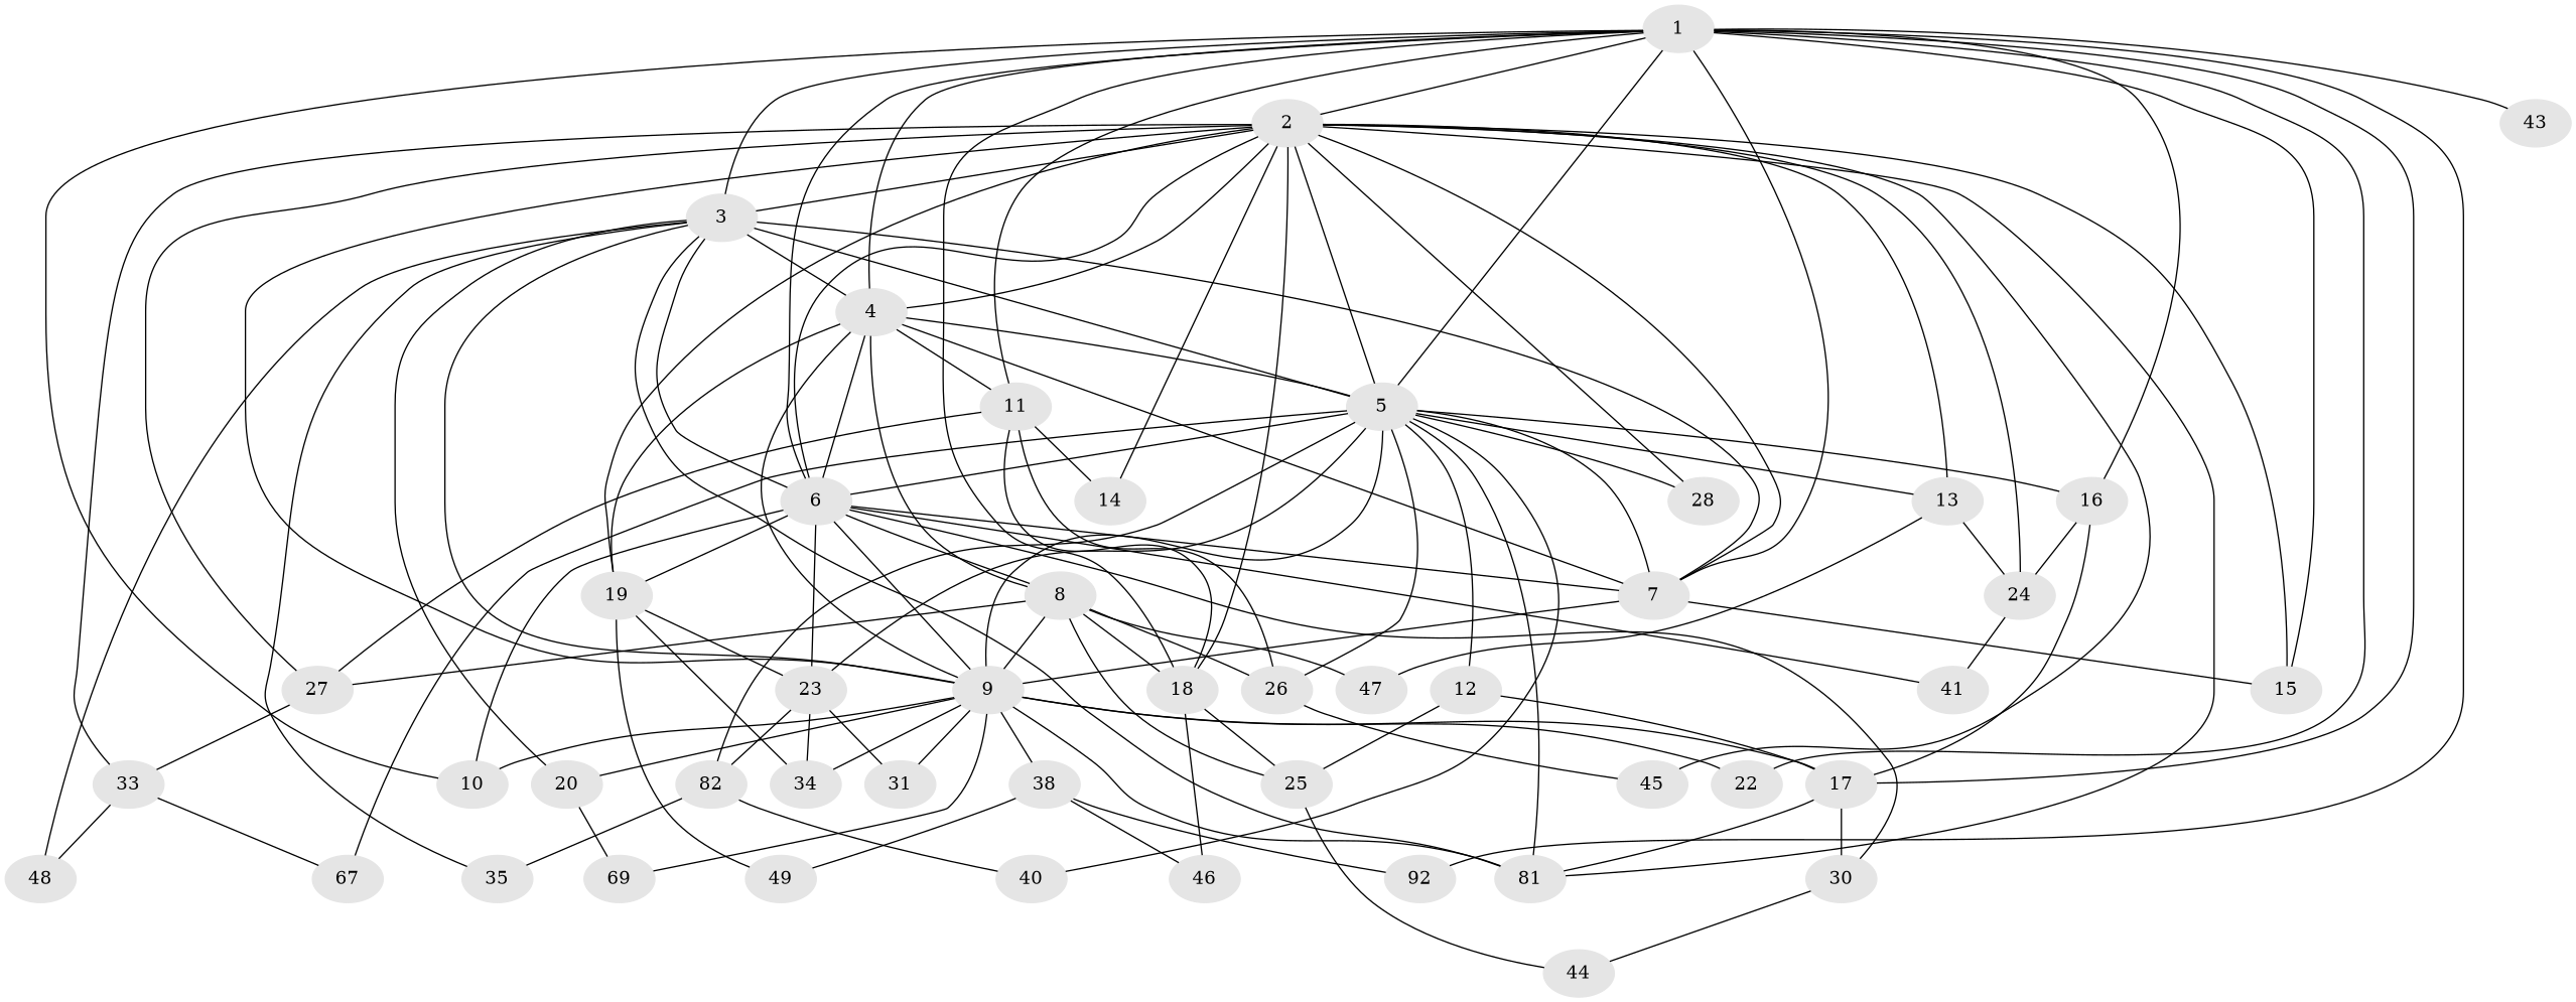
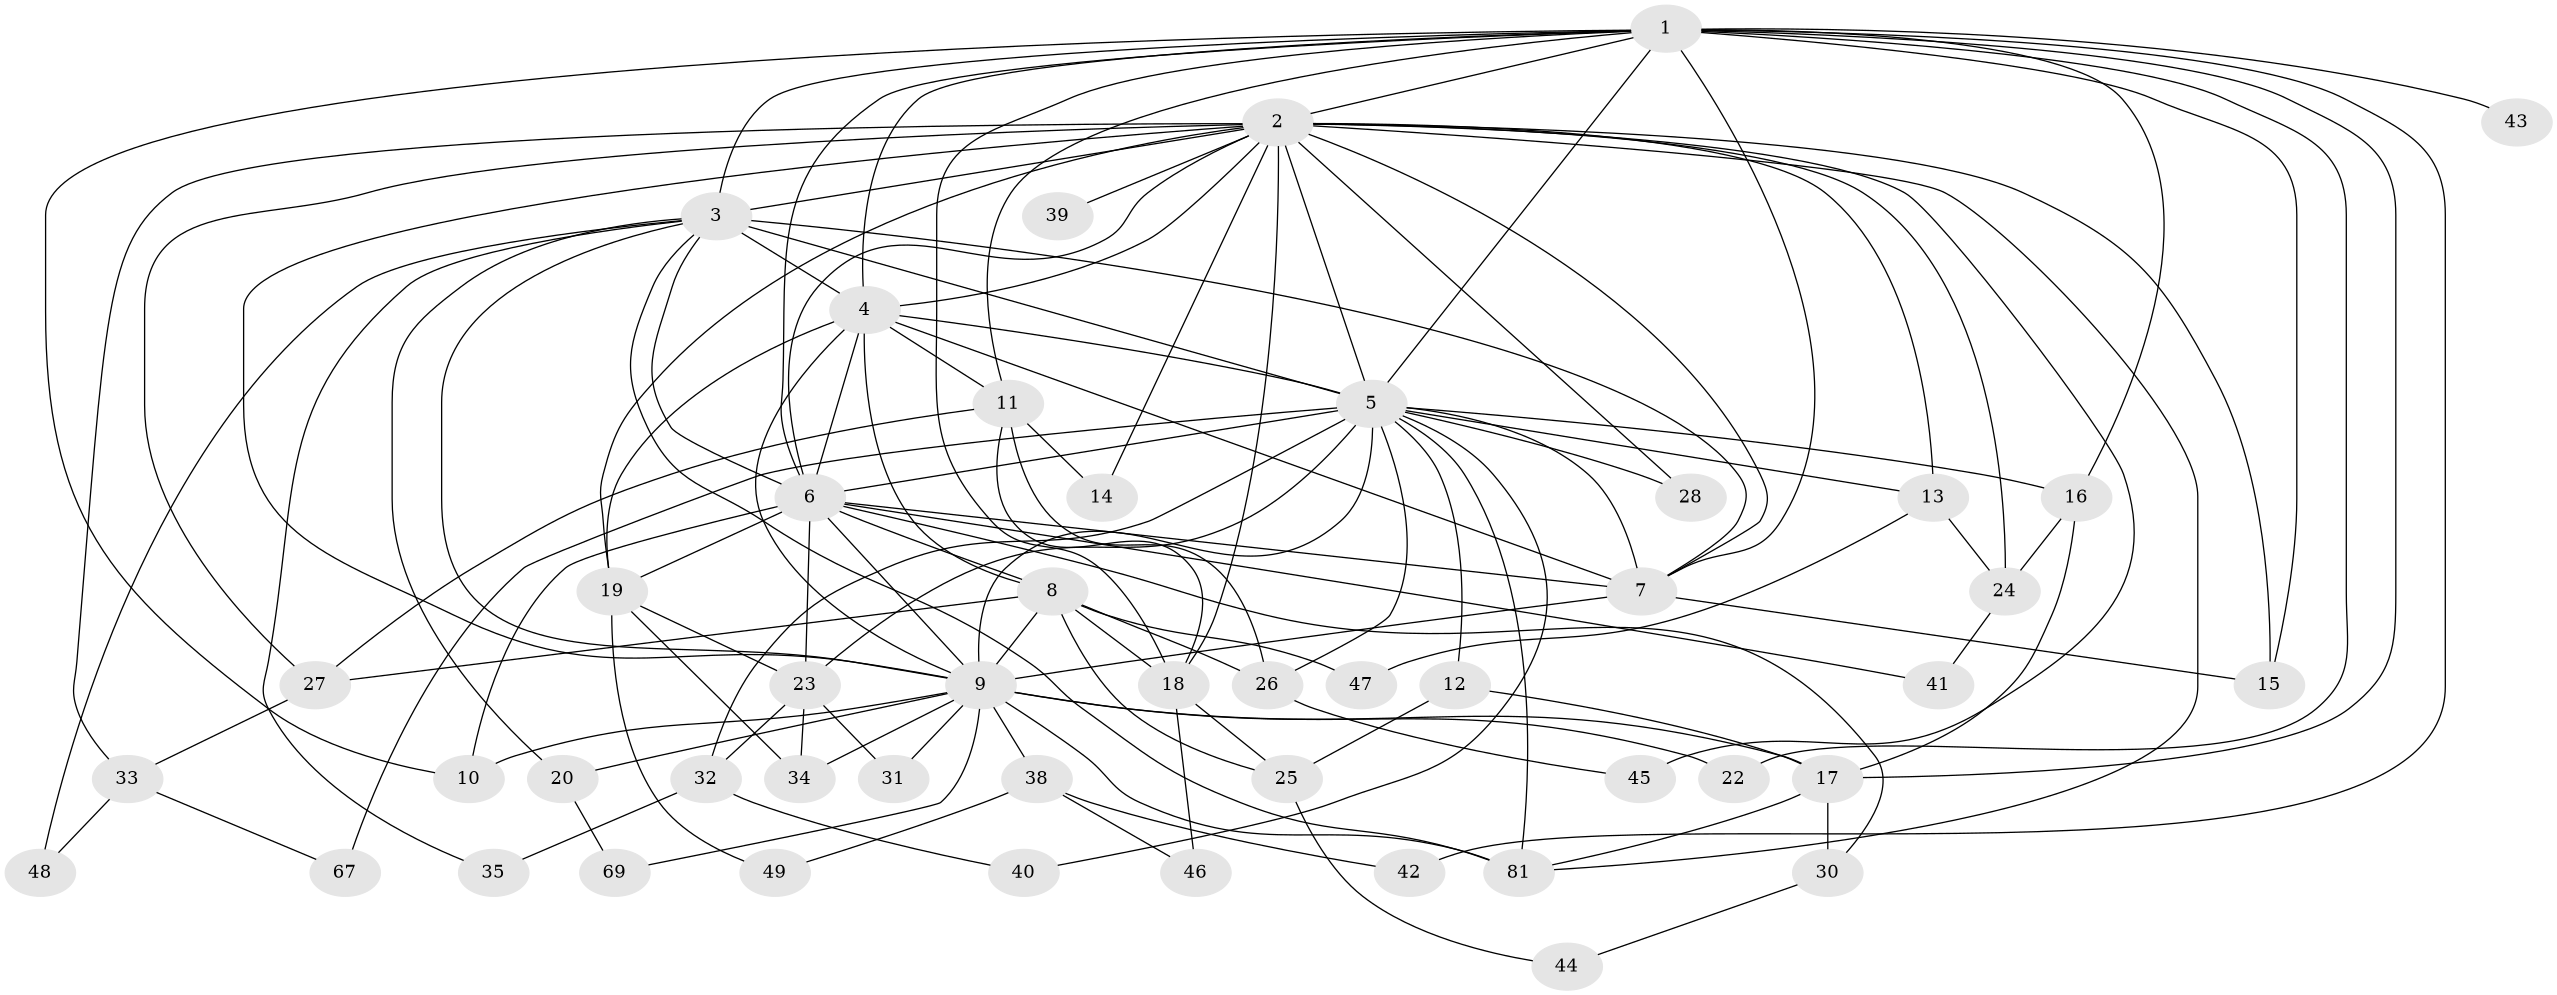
  graph {
    node [color=gray90 style=filled]
    edge [weight=1.0]
    1
    2
    3
    4
    5
    6
    7
    10
    11
    15
    16
    17
    18
    22
-   42 [label=92]
+   42
    43
    9
    13
    14
    19
    n21 [label=81]
    24
    27
    28
    33
+   39
    45
    20
    35
    48
    8
    12
    23
    26
-   32 [label=82]
+   32
    n36 [label=67]
    40
    30
    41
    25
    46
    n42 [label=69]
    31
    34
    38
    47
    49
    44
    1 -- 2 [weight=2.0]
    1 -- 3 [weight=2.0]
    1 -- 4
    1 -- 5 [weight=3.0]
    1 -- 6
    1 -- 7
    1 -- 10
    1 -- 11 [weight=2.0]
    1 -- 15
    1 -- 16
    1 -- 17
    1 -- 18
    1 -- 22
    1 -- 42
    1 -- 43
    2 -- 3 [weight=4.0]
    2 -- 4 [weight=2.0]
    2 -- 5 [weight=4.0]
    2 -- 6 [weight=2.0]
    2 -- 7 [weight=3.0]
    2 -- 15
    2 -- 18 [weight=2.0]
    2 -- 9 [weight=3.0]
    2 -- 13 [weight=2.0]
    2 -- 14
    2 -- 19
    2 -- n21
    2 -- 24
    2 -- 27
    2 -- 28
    2 -- 33
+   2 -- 39 [weight=2.0]
    2 -- 45
    3 -- 4 [weight=3.0]
    3 -- 5 [weight=4.0]
    3 -- 6 [weight=2.0]
    3 -- 7 [weight=2.0]
    3 -- 9
    3 -- n21
    3 -- 20
    3 -- 35
    3 -- 48
    4 -- 5 [weight=2.0]
    4 -- 6
    4 -- 7
    4 -- 11
    4 -- 9
    4 -- 19 [weight=2.0]
    4 -- 8 [weight=7.0]
    5 -- 6 [weight=3.0]
    5 -- 7 [weight=2.0]
    5 -- 16
    5 -- 9 [weight=4.0]
    5 -- 13
    5 -- n21
    5 -- 28
    5 -- 12
    5 -- 23 [weight=2.0]
    5 -- 26
    5 -- 32
    5 -- n36
    5 -- 40
    6 -- 7
    6 -- 10
    6 -- 9
    6 -- 19
    6 -- 8
    6 -- 23
    6 -- 30
    6 -- 41
    7 -- 15
    7 -- 9 [weight=17.0]
    11 -- 18
    11 -- 14
    11 -- 27
    11 -- 26
    16 -- 17
    16 -- 24
    17 -- n21
    17 -- 30 [weight=2.0]
    18 -- 25
    18 -- 46
    9 -- 10
    9 -- 17 [weight=2.0]
    9 -- 22
    9 -- n21
    9 -- 20
    9 -- n42
    9 -- 31
    9 -- 34
    9 -- 38 [weight=2.0]
    13 -- 24
    13 -- 47
    19 -- 23
    19 -- 34
    19 -- 49
    24 -- 41
    27 -- 33
    33 -- 48
    33 -- n36
    20 -- n42
    8 -- 18 [weight=2.0]
    8 -- 9 [weight=2.0]
    8 -- 27
    8 -- 26
    8 -- 25
    8 -- 47
    12 -- 17
    12 -- 25
    23 -- 32
    23 -- 31
    23 -- 34
    26 -- 45
    32 -- 35
    32 -- 40
    30 -- 44
    25 -- 44
    38 -- 42
    38 -- 46
    38 -- 49
  }
